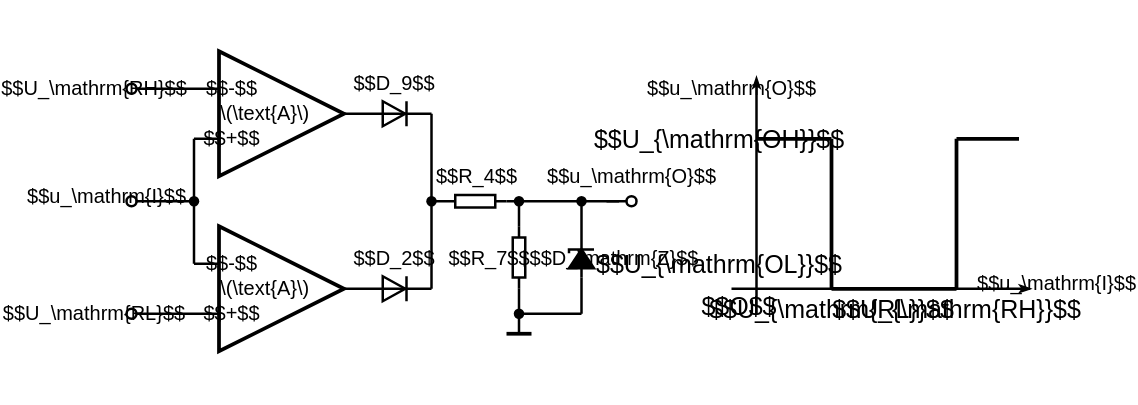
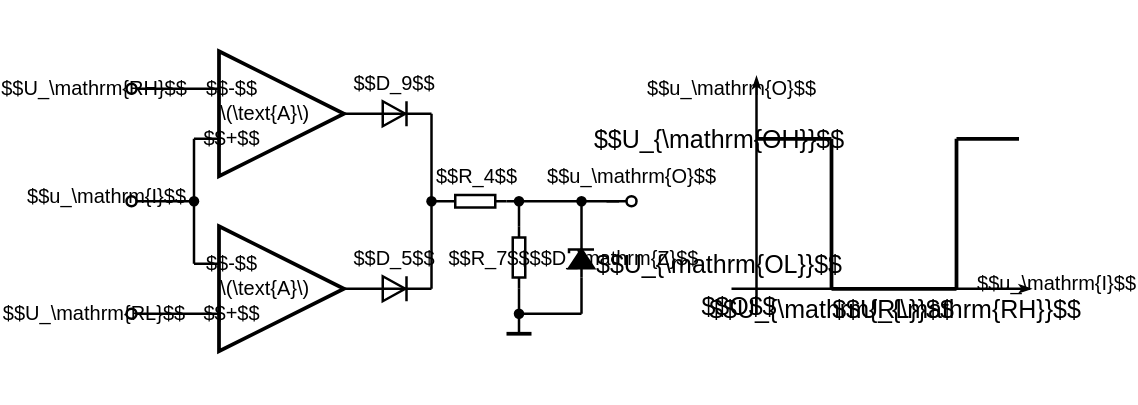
  <mxCell id="0" />
  <mxCell id="1" parent="0" />
  <mxCell id="2" value="\(\text{A}\) 　&amp;nbsp;" style="triangle;whiteSpace=wrap;html=1;strokeWidth=1.5;connectable=0;allowArrows=0;fontSize=8;" parent="1" vertex="1"><mxGeometry x="85" y="20" width="50" height="50" as="geometry" /></mxCell>
  <mxCell id="3" value="$$-$$" style="text;html=1;resizable=1;autosize=1;align=center;verticalAlign=middle;points=[];fillColor=none;strokeColor=none;rounded=0;movable=1;rotatable=1;deletable=1;editable=1;connectable=0;fontSize=8;" parent="1" vertex="1"><mxGeometry x="85" y="30" width="10" height="10" as="geometry" /></mxCell>
  <mxCell id="4" value="$$+$$" style="text;html=1;resizable=1;autosize=1;align=center;verticalAlign=middle;points=[];fillColor=none;strokeColor=none;rounded=0;movable=1;rotatable=1;deletable=1;editable=1;connectable=0;fontSize=8;" parent="1" vertex="1"><mxGeometry x="85" y="50" width="10" height="10" as="geometry" /></mxCell>
  <mxCell id="5" value="" style="endArrow=none;html=1;rounded=0;strokeWidth=1;fontSize=8;startArrow=oval;startFill=0;endSize=4;startSize=4;" parent="1" edge="1"><mxGeometry width="50" height="50" relative="1" as="geometry"><mxPoint x="50" y="35" as="sourcePoint" /><mxPoint x="85" y="35" as="targetPoint" /></mxGeometry></mxCell>
  <mxCell id="6" value="" style="endArrow=none;html=1;rounded=0;strokeWidth=1;fontSize=8;startArrow=oval;startFill=0;endSize=4;startSize=4;" parent="1" edge="1"><mxGeometry width="50" height="50" relative="1" as="geometry"><mxPoint x="250" y="80" as="sourcePoint" /><mxPoint x="240" y="80" as="targetPoint" /></mxGeometry></mxCell>
  <mxCell id="7" value="$$u_\mathrm{I}$$" style="text;html=1;align=center;verticalAlign=middle;resizable=1;points=[];autosize=1;strokeColor=none;fillColor=none;fontSize=8;movable=1;rotatable=1;deletable=1;editable=1;connectable=0;allowArrows=0;" parent="1" vertex="1"><mxGeometry x="30" y="70" width="20" height="15" as="geometry" /></mxCell>
  <mxCell id="8" value="$$u_\mathrm{O}$$" style="text;html=1;align=center;verticalAlign=middle;resizable=1;points=[];autosize=1;strokeColor=none;fillColor=none;fontSize=8;movable=1;rotatable=1;deletable=1;editable=1;connectable=1;" parent="1" vertex="1"><mxGeometry x="240" y="60" width="20" height="20" as="geometry" /></mxCell>
  <mxCell id="9" value="" style="pointerEvents=1;verticalLabelPosition=bottom;shadow=0;dashed=0;align=center;html=1;verticalAlign=top;shape=mxgraph.electrical.resistors.resistor_1;fontSize=10;direction=west;allowArrows=0;" parent="1" vertex="1"><mxGeometry x="175" y="77.5" width="25" height="5" as="geometry" /></mxCell>
  <mxCell id="10" value="" style="triangle;whiteSpace=wrap;html=1;fontSize=8;strokeWidth=1;rotation=90;direction=north;connectable=0;allowArrows=0;" parent="1" vertex="1"><mxGeometry x="150" y="40.5" width="10" height="9" as="geometry" /></mxCell>
  <mxCell id="11" value="" style="endArrow=none;html=1;rounded=0;fontSize=8;startSize=4;endSize=4;strokeWidth=1;" parent="1" edge="1"><mxGeometry width="50" height="50" relative="1" as="geometry"><mxPoint x="160" y="40" as="sourcePoint" /><mxPoint x="160" y="50" as="targetPoint" /></mxGeometry></mxCell>
  <mxCell id="12" value="$$R_4$$" style="text;html=1;align=center;verticalAlign=middle;resizable=1;points=[];autosize=1;strokeColor=none;fillColor=none;fontSize=8;movable=1;rotatable=1;deletable=1;editable=1;connectable=1;" parent="1" vertex="1"><mxGeometry x="180" y="65" width="15" height="10" as="geometry" /></mxCell>
  <mxCell id="13" value="$$D_9$$" style="text;html=1;align=center;verticalAlign=middle;resizable=1;points=[];autosize=1;strokeColor=none;fillColor=none;fontSize=8;movable=1;rotatable=1;deletable=1;editable=1;connectable=1;" parent="1" vertex="1"><mxGeometry x="145" y="25" width="20" height="15" as="geometry" /></mxCell>
  <mxCell id="14" value="" style="endArrow=none;html=1;rounded=0;" edge="1" parent="1"><mxGeometry width="50" height="50" relative="1" as="geometry"><mxPoint x="75" y="55" as="sourcePoint" /><mxPoint x="85" y="55" as="targetPoint" /></mxGeometry></mxCell>
  <mxCell id="15" value="$$U_\mathrm{RH}$$" style="text;html=1;align=center;verticalAlign=middle;resizable=1;points=[];autosize=1;strokeColor=none;fillColor=none;fontSize=8;movable=1;rotatable=1;deletable=1;editable=1;connectable=1;" vertex="1" parent="1"><mxGeometry x="20" y="25" width="30" height="20" as="geometry" /></mxCell>
  <mxCell id="16" value="" style="endArrow=none;html=1;rounded=0;fontSize=8;" edge="1" parent="1"><mxGeometry width="50" height="50" relative="1" as="geometry"><mxPoint x="75" y="105" as="sourcePoint" /><mxPoint x="75" y="55" as="targetPoint" /></mxGeometry></mxCell>
  <mxCell id="17" value="\(\text{A}\) 　&amp;nbsp;" style="triangle;whiteSpace=wrap;html=1;strokeWidth=1.5;connectable=0;allowArrows=0;fontSize=8;" vertex="1" parent="1"><mxGeometry x="85" y="90" width="50" height="50" as="geometry" /></mxCell>
  <mxCell id="18" value="$$-$$" style="text;html=1;resizable=1;autosize=1;align=center;verticalAlign=middle;points=[];fillColor=none;strokeColor=none;rounded=0;movable=1;rotatable=1;deletable=1;editable=1;connectable=0;fontSize=8;" vertex="1" parent="1"><mxGeometry x="85" y="100" width="10" height="10" as="geometry" /></mxCell>
  <mxCell id="19" value="$$+$$" style="text;html=1;resizable=1;autosize=1;align=center;verticalAlign=middle;points=[];fillColor=none;strokeColor=none;rounded=0;movable=1;rotatable=1;deletable=1;editable=1;connectable=0;fontSize=8;" vertex="1" parent="1"><mxGeometry x="85" y="120" width="10" height="10" as="geometry" /></mxCell>
  <mxCell id="20" value="" style="endArrow=none;html=1;rounded=0;strokeWidth=1;fontSize=8;startArrow=oval;startFill=0;endSize=4;startSize=4;" edge="1" parent="1"><mxGeometry width="50" height="50" relative="1" as="geometry"><mxPoint x="50" y="125" as="sourcePoint" /><mxPoint x="85" y="125" as="targetPoint" /></mxGeometry></mxCell>
  <mxCell id="21" value="" style="endArrow=none;html=1;rounded=0;" edge="1" parent="1"><mxGeometry width="50" height="50" relative="1" as="geometry"><mxPoint x="75" y="105" as="sourcePoint" /><mxPoint x="85" y="105" as="targetPoint" /></mxGeometry></mxCell>
  <mxCell id="22" value="$$U_\mathrm{RL}$$" style="text;html=1;align=center;verticalAlign=middle;resizable=1;points=[];autosize=1;strokeColor=none;fillColor=none;fontSize=8;movable=1;rotatable=1;deletable=1;editable=1;connectable=1;" vertex="1" parent="1"><mxGeometry x="20" y="115" width="30" height="20" as="geometry" /></mxCell>
  <mxCell id="23" value="" style="endArrow=none;html=1;rounded=0;fontSize=8;startArrow=oval;startFill=0;endSize=4;startSize=4;" edge="1" parent="1"><mxGeometry width="50" height="50" relative="1" as="geometry"><mxPoint x="50" y="80" as="sourcePoint" /><mxPoint x="75" y="80" as="targetPoint" /></mxGeometry></mxCell>
  <mxCell id="24" value="" style="endArrow=none;html=1;rounded=0;fontSize=8;" parent="1" edge="1"><mxGeometry width="50" height="50" relative="1" as="geometry"><mxPoint x="135" y="45" as="sourcePoint" /><mxPoint x="170" y="45" as="targetPoint" /></mxGeometry></mxCell>
  <mxCell id="25" value="" style="triangle;whiteSpace=wrap;html=1;fontSize=8;strokeWidth=1;rotation=90;direction=north;connectable=0;allowArrows=0;" vertex="1" parent="1"><mxGeometry x="150" y="110.5" width="10" height="9" as="geometry" /></mxCell>
  <mxCell id="26" value="" style="endArrow=none;html=1;rounded=0;fontSize=8;startSize=4;endSize=4;strokeWidth=1;" edge="1" parent="1"><mxGeometry width="50" height="50" relative="1" as="geometry"><mxPoint x="160" y="110" as="sourcePoint" /><mxPoint x="160" y="120" as="targetPoint" /></mxGeometry></mxCell>
- <mxCell id="27" value="$$D_2$$" style="text;html=1;align=center;verticalAlign=middle;resizable=1;points=[];autosize=1;strokeColor=none;fillColor=none;fontSize=8;movable=1;rotatable=1;deletable=1;editable=1;connectable=1;" vertex="1" parent="1"><mxGeometry x="145" y="95" width="20" height="15" as="geometry" /></mxCell>
+ <mxCell id="27" value="$$D_5$$" style="text;html=1;align=center;verticalAlign=middle;resizable=1;points=[];autosize=1;strokeColor=none;fillColor=none;fontSize=8;movable=1;rotatable=1;deletable=1;editable=1;connectable=1;" vertex="1" parent="1"><mxGeometry x="145" y="95" width="20" height="15" as="geometry" /></mxCell>
  <mxCell id="28" value="" style="endArrow=none;html=1;rounded=0;fontSize=8;" edge="1" parent="1"><mxGeometry width="50" height="50" relative="1" as="geometry"><mxPoint x="135" y="115" as="sourcePoint" /><mxPoint x="170" y="115" as="targetPoint" /></mxGeometry></mxCell>
  <mxCell id="29" value="" style="endArrow=none;html=1;rounded=0;fontSize=8;startSize=4;endSize=4;" edge="1" parent="1"><mxGeometry width="50" height="50" relative="1" as="geometry"><mxPoint x="170" y="115" as="sourcePoint" /><mxPoint x="170" y="45" as="targetPoint" /></mxGeometry></mxCell>
  <mxCell id="30" value="" style="endArrow=none;html=1;rounded=0;fontSize=8;startSize=4;endSize=4;entryX=1;entryY=0.5;entryDx=0;entryDy=0;entryPerimeter=0;" edge="1" parent="1" target="9"><mxGeometry width="50" height="50" relative="1" as="geometry"><mxPoint x="170" y="80" as="sourcePoint" /><mxPoint x="220" y="10" as="targetPoint" /></mxGeometry></mxCell>
  <mxCell id="31" value="" style="endArrow=none;html=1;rounded=0;fontSize=8;startSize=4;endSize=4;exitX=0;exitY=0.5;exitDx=0;exitDy=0;exitPerimeter=0;" edge="1" parent="1" source="9"><mxGeometry width="50" height="50" relative="1" as="geometry"><mxPoint x="235" y="95" as="sourcePoint" /><mxPoint x="245" y="80" as="targetPoint" /></mxGeometry></mxCell>
  <mxCell id="32" value="" style="pointerEvents=1;verticalLabelPosition=bottom;shadow=0;dashed=0;align=center;html=1;verticalAlign=top;shape=mxgraph.electrical.resistors.resistor_1;fontSize=10;direction=north;allowArrows=0;" vertex="1" parent="1"><mxGeometry x="202.5" y="90" width="5" height="25" as="geometry" /></mxCell>
  <mxCell id="33" value="" style="endArrow=none;html=1;rounded=0;fontSize=8;startSize=4;endSize=4;exitX=1;exitY=0.5;exitDx=0;exitDy=0;exitPerimeter=0;" edge="1" parent="1" source="32"><mxGeometry width="50" height="50" relative="1" as="geometry"><mxPoint x="240" y="120" as="sourcePoint" /><mxPoint x="205" y="80" as="targetPoint" /></mxGeometry></mxCell>
  <mxCell id="34" value="" style="pointerEvents=1;fillColor=strokeColor;verticalLabelPosition=bottom;shadow=0;dashed=0;align=center;html=1;verticalAlign=top;shape=mxgraph.electrical.diodes.zener_diode_2;fontSize=8;direction=north;" vertex="1" parent="1"><mxGeometry x="225" y="95.5" width="10" height="15" as="geometry" /></mxCell>
  <mxCell id="35" value="" style="endArrow=none;html=1;rounded=0;fontSize=8;startSize=4;endSize=4;exitX=1;exitY=0.5;exitDx=0;exitDy=0;exitPerimeter=0;" edge="1" parent="1" source="34"><mxGeometry width="50" height="50" relative="1" as="geometry"><mxPoint x="265" y="125" as="sourcePoint" /><mxPoint x="230" y="80" as="targetPoint" /></mxGeometry></mxCell>
  <mxCell id="36" value="" style="endArrow=none;html=1;rounded=0;fontSize=8;startSize=4;endSize=4;entryX=0;entryY=0.5;entryDx=0;entryDy=0;entryPerimeter=0;" edge="1" parent="1" target="34"><mxGeometry width="50" height="50" relative="1" as="geometry"><mxPoint x="230" y="125" as="sourcePoint" /><mxPoint x="270" y="90" as="targetPoint" /></mxGeometry></mxCell>
  <mxCell id="37" value="" style="endArrow=none;html=1;rounded=0;fontSize=8;startSize=4;endSize=4;entryX=0;entryY=0.5;entryDx=0;entryDy=0;entryPerimeter=0;" edge="1" parent="1" target="32"><mxGeometry width="50" height="50" relative="1" as="geometry"><mxPoint x="205" y="125" as="sourcePoint" /><mxPoint x="230" y="110" as="targetPoint" /></mxGeometry></mxCell>
  <mxCell id="38" value="" style="endArrow=none;html=1;rounded=0;fontSize=8;startSize=4;endSize=4;" edge="1" parent="1"><mxGeometry width="50" height="50" relative="1" as="geometry"><mxPoint x="205" y="125" as="sourcePoint" /><mxPoint x="230" y="125" as="targetPoint" /></mxGeometry></mxCell>
  <mxCell id="39" value="" style="endArrow=none;html=1;rounded=0;fontSize=8;startSize=4;endSize=4;" edge="1" parent="1"><mxGeometry width="50" height="50" relative="1" as="geometry"><mxPoint x="205" y="133" as="sourcePoint" /><mxPoint x="205" y="125" as="targetPoint" /></mxGeometry></mxCell>
  <mxCell id="40" value="" style="endArrow=none;html=1;rounded=0;fontSize=8;startSize=4;endSize=4;strokeWidth=1.5;" edge="1" parent="1"><mxGeometry width="50" height="50" relative="1" as="geometry"><mxPoint x="200" y="133" as="sourcePoint" /><mxPoint x="210" y="133" as="targetPoint" /></mxGeometry></mxCell>
  <mxCell id="41" value="$$R_7$$" style="text;html=1;align=center;verticalAlign=middle;resizable=1;points=[];autosize=1;strokeColor=none;fillColor=none;fontSize=8;movable=1;rotatable=1;deletable=1;editable=1;connectable=1;" vertex="1" parent="1"><mxGeometry x="185" y="95" width="15" height="15" as="geometry" /></mxCell>
  <mxCell id="42" value="$$D_\mathrm{Z}$$" style="text;html=1;align=center;verticalAlign=middle;resizable=1;points=[];autosize=1;strokeColor=none;fillColor=none;fontSize=8;movable=1;rotatable=1;deletable=1;editable=1;connectable=1;" vertex="1" parent="1"><mxGeometry x="235" y="95" width="15" height="15" as="geometry" /></mxCell>
  <mxCell id="43" value="" style="shape=waypoint;sketch=0;fillStyle=solid;size=6;pointerEvents=1;points=[];fillColor=none;resizable=1;rotatable=1;perimeter=centerPerimeter;snapToPoint=1;fontSize=8;strokeWidth=0.1;movable=1;deletable=1;editable=1;connectable=1;" vertex="1" parent="1"><mxGeometry x="225" y="75" width="10" height="10" as="geometry" /></mxCell>
  <mxCell id="44" value="" style="shape=waypoint;sketch=0;fillStyle=solid;size=6;pointerEvents=1;points=[];fillColor=none;resizable=1;rotatable=1;perimeter=centerPerimeter;snapToPoint=1;fontSize=8;strokeWidth=0.1;movable=1;deletable=1;editable=1;connectable=1;" vertex="1" parent="1"><mxGeometry x="200" y="75" width="10" height="10" as="geometry" /></mxCell>
  <mxCell id="45" value="" style="shape=waypoint;sketch=0;fillStyle=solid;size=6;pointerEvents=1;points=[];fillColor=none;resizable=1;rotatable=1;perimeter=centerPerimeter;snapToPoint=1;fontSize=8;strokeWidth=0.1;movable=1;deletable=1;editable=1;connectable=1;" vertex="1" parent="1"><mxGeometry x="200" y="120" width="10" height="10" as="geometry" /></mxCell>
  <mxCell id="46" value="" style="shape=waypoint;sketch=0;fillStyle=solid;size=6;pointerEvents=1;points=[];fillColor=none;resizable=1;rotatable=1;perimeter=centerPerimeter;snapToPoint=1;fontSize=8;strokeWidth=0.1;movable=1;deletable=1;editable=1;connectable=1;" vertex="1" parent="1"><mxGeometry x="165" y="75" width="10" height="10" as="geometry" /></mxCell>
  <mxCell id="47" value="" style="shape=waypoint;sketch=0;fillStyle=solid;size=6;pointerEvents=1;points=[];fillColor=none;resizable=1;rotatable=1;perimeter=centerPerimeter;snapToPoint=1;fontSize=8;strokeWidth=0.1;movable=1;deletable=1;editable=1;connectable=1;" vertex="1" parent="1"><mxGeometry x="70" y="75" width="10" height="10" as="geometry" /></mxCell>
  <mxCell id="48" value="" style="endArrow=classicThin;html=1;rounded=0;startSize=2;endSize=2;endFill=0;" edge="1" parent="1"><mxGeometry width="50" height="50" relative="1" as="geometry"><mxPoint x="290" y="115" as="sourcePoint" /><mxPoint x="410" y="115" as="targetPoint" /></mxGeometry></mxCell>
  <mxCell id="49" value="" style="endArrow=classicThin;html=1;rounded=0;startSize=2;endSize=2;endFill=0;" edge="1" parent="1"><mxGeometry width="50" height="50" relative="1" as="geometry"><mxPoint x="300" y="125" as="sourcePoint" /><mxPoint x="300" y="30" as="targetPoint" /></mxGeometry></mxCell>
  <mxCell id="50" value="" style="endArrow=none;html=1;rounded=0;startSize=2;endSize=2;strokeWidth=1.5;" edge="1" parent="1"><mxGeometry width="50" height="50" relative="1" as="geometry"><mxPoint x="300" y="55" as="sourcePoint" /><mxPoint x="330" y="55" as="targetPoint" /></mxGeometry></mxCell>
  <mxCell id="51" value="" style="endArrow=none;html=1;rounded=0;startSize=2;endSize=2;strokeWidth=1.5;" edge="1" parent="1"><mxGeometry width="50" height="50" relative="1" as="geometry"><mxPoint x="330" y="115" as="sourcePoint" /><mxPoint x="380" y="115" as="targetPoint" /></mxGeometry></mxCell>
  <mxCell id="52" value="" style="endArrow=none;html=1;rounded=0;startSize=2;endSize=2;strokeWidth=1.5;" edge="1" parent="1"><mxGeometry x="-0.167" y="5" width="50" height="50" relative="1" as="geometry"><mxPoint x="330" y="115" as="sourcePoint" /><mxPoint x="330" y="55" as="targetPoint" /><mxPoint as="offset" /></mxGeometry></mxCell>
  <mxCell id="53" value="$$u_\mathrm{O}$$" style="text;html=1;align=center;verticalAlign=middle;resizable=1;points=[];autosize=1;strokeColor=none;fillColor=none;fontSize=8;movable=1;rotatable=1;deletable=1;editable=1;connectable=1;" vertex="1" parent="1"><mxGeometry x="280" y="27.5" width="20" height="15" as="geometry" /></mxCell>
  <mxCell id="54" value="$$u_\mathrm{I}$$" style="text;html=1;align=center;verticalAlign=middle;resizable=1;points=[];autosize=1;strokeColor=none;fillColor=none;fontSize=8;movable=1;rotatable=1;deletable=1;editable=1;connectable=1;" vertex="1" parent="1"><mxGeometry x="410" y="105.5" width="20" height="15" as="geometry" /></mxCell>
  <mxCell id="55" value="$$O$$" style="text;html=1;align=center;verticalAlign=middle;resizable=1;points=[];autosize=1;strokeColor=none;fillColor=none;movable=1;rotatable=1;deletable=1;editable=1;connectable=1;fontSize=10;" vertex="1" parent="1"><mxGeometry x="285" y="114.5" width="15" height="15" as="geometry" /></mxCell>
  <mxCell id="56" value="$$U_{\mathrm{OH}}$$" style="text;html=1;align=center;verticalAlign=middle;resizable=1;points=[];autosize=1;strokeColor=none;fillColor=none;fontSize=10;movable=1;rotatable=1;deletable=1;editable=1;connectable=1;" vertex="1" parent="1"><mxGeometry x="270" y="44.5" width="30" height="20" as="geometry" /></mxCell>
  <mxCell id="57" value="" style="endArrow=none;html=1;rounded=0;startSize=2;endSize=2;strokeWidth=1.5;" edge="1" parent="1"><mxGeometry x="-0.167" y="5" width="50" height="50" relative="1" as="geometry"><mxPoint x="380" y="115" as="sourcePoint" /><mxPoint x="380" y="55" as="targetPoint" /><mxPoint as="offset" /></mxGeometry></mxCell>
  <mxCell id="58" value="" style="endArrow=none;html=1;rounded=0;startSize=2;endSize=2;strokeWidth=1.5;" edge="1" parent="1"><mxGeometry width="50" height="50" relative="1" as="geometry"><mxPoint x="380" y="55" as="sourcePoint" /><mxPoint x="405" y="55" as="targetPoint" /></mxGeometry></mxCell>
  <mxCell id="59" value="$$U_{\mathrm{OL}}$$" style="text;html=1;align=center;verticalAlign=middle;resizable=1;points=[];autosize=1;strokeColor=none;fillColor=none;fontSize=10;movable=1;rotatable=1;deletable=1;editable=1;connectable=1;" vertex="1" parent="1"><mxGeometry x="270" y="95" width="30" height="20" as="geometry" /></mxCell>
  <mxCell id="60" value="$$U_{\mathrm{RL}}$$" style="text;html=1;align=center;verticalAlign=middle;resizable=1;points=[];autosize=1;strokeColor=none;fillColor=none;fontSize=10;movable=1;rotatable=1;deletable=1;editable=1;connectable=1;" vertex="1" parent="1"><mxGeometry x="320" y="115" width="20" height="15" as="geometry" /></mxCell>
  <mxCell id="61" value="$$U_{\mathrm{RH}}$$" style="text;html=1;align=center;verticalAlign=middle;resizable=1;points=[];autosize=1;strokeColor=none;fillColor=none;fontSize=10;movable=1;rotatable=1;deletable=1;editable=1;connectable=1;" vertex="1" parent="1"><mxGeometry x="370" y="115" width="20" height="15" as="geometry" /></mxCell>
